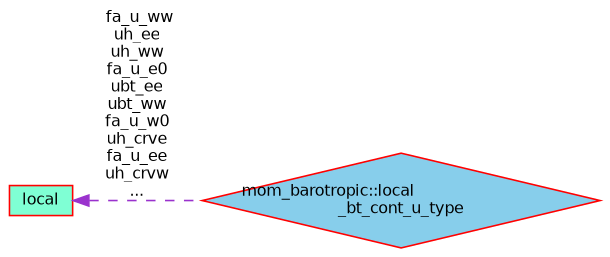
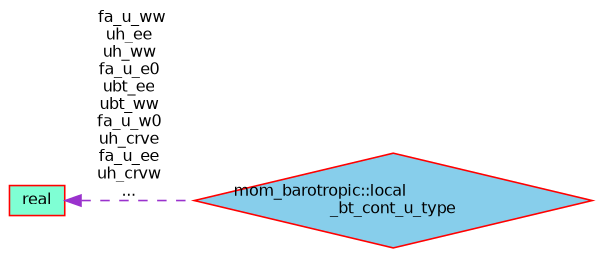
  digraph {
    rankdir=LR
    fontname="DejaVu Sans"
    node [color=red fontname="DejaVu Sans" fontsize=10 style=filled]
    n1 [fillcolor=skyblue fontcolor=black height=0.2 label="mom_barotropic::local\l_bt_cont_u_type" shape=diamond width=0.4]
-   n2 [fillcolor=aquamarine height=0.2 label=local shape=box width=0.4]
+   n2 [fillcolor=aquamarine height=0.2 label=real shape=box width=0.4]
    n2 -> n1 [color=darkorchid3 dir=back fontname="DejaVu Sans" fontsize=10 label=" fa_u_ww\nuh_ee\nuh_ww\nfa_u_e0\nubt_ee\nubt_ww\nfa_u_w0\nuh_crve\nfa_u_ee\nuh_crvw\n..." labelfontname=Helvetica labelfontsize=10 style=dashed]
  }
